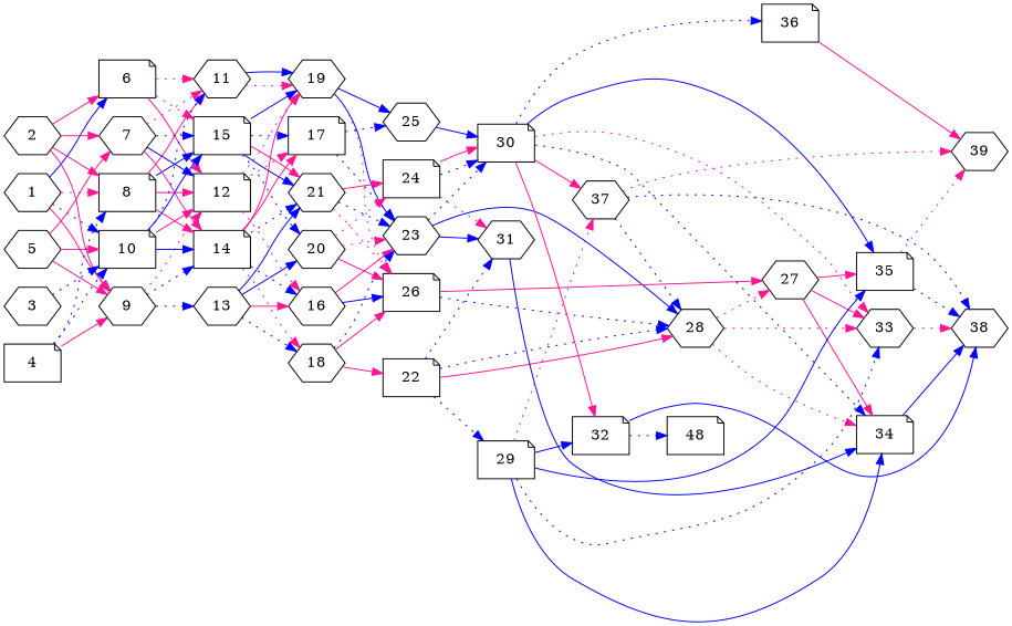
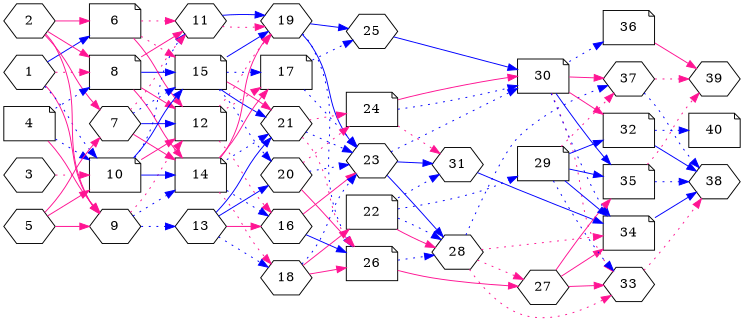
  digraph {
    rankdir=LR
    node [alpha=0.12 shape=hexagon]
    edge [color=deeppink style=solid]
    1 [alpha=0.11 expect_size=21285888]
    6 [alpha=0.05 expect_size=12166144 shape=note]
    8 [expect_size=21006336 shape=note]
    9 [expect_size=24619008]
    10 [alpha=0.07 expect_size=25461760 shape=note]
    11 [alpha=0.15 expect_size=12860416]
    12 [alpha=0.16 expect_size=39875584 shape=note]
    15 [alpha=0.07 expect_size=31959040 shape=note]
    14 [alpha=0.03 expect_size=38735872 shape=note]
    13 [alpha=0.16 expect_size=40085504]
    19 [alpha=0.19 expect_size=19186688]
    16 [alpha=0.06 expect_size=17335296]
    17 [alpha=0.09 expect_size=28824576 shape=note]
    20 [alpha=0.18 expect_size=46919680]
    21 [alpha=0.04 expect_size=16078848]
    18 [alpha=0.09 expect_size=37763072]
    2 [alpha=0.00 expect_size=45752320]
    7 [alpha=0.04 expect_size=11172864]
    3 [alpha=0.19 expect_size=9235456]
    4 [alpha=0.17 expect_size=41475072 shape=note]
    5 [alpha=0.14 expect_size=17783808]
    23 [expect_size=42830848]
    26 [alpha=0.06 expect_size=8272896 shape=note]
    25 [alpha=0.18 expect_size=39831552]
    24 [expect_size=33301504 shape=note]
    22 [alpha=0.07 expect_size=52150272 shape=note]
    28 [alpha=0.15 expect_size=42877952]
    31 [alpha=0.13 expect_size=7687168]
    30 [alpha=0.15 expect_size=12972032 shape=note]
    27 [alpha=0.17 expect_size=22742016]
    29 [alpha=0.01 expect_size=16463872 shape=note]
    33 [alpha=0.13 expect_size=33192960]
    34 [alpha=0.14 expect_size=14113792 shape=note]
    37 [expect_size=52294656]
    32 [alpha=0.06 expect_size=16653312 shape=note]
    35 [alpha=0.07 expect_size=42834944 shape=note]
    36 [alpha=0.05 expect_size=37525504 shape=note]
    38 [alpha=0.14 expect_size=45888512]
-   40 [alpha=0.07 expect_size=36213760 shape=note label=48]
+   40 [alpha=0.07 expect_size=36213760 shape=note]
    39 [alpha=0.01 expect_size=34068480]
    1 -> 6 [color=blue]
    1 -> 8 [style=dotted]
    1 -> 9
    1 -> 10 [color=blue style=dotted]
    6 -> 11 [style=dotted]
    6 -> 12
    6 -> 15 [style=dotted]
    8 -> 11
    8 -> 12
    8 -> 15 [color=blue]
    8 -> 14
    9 -> 12 [style=dotted]
    9 -> 14 [color=blue style=dotted]
    9 -> 13 [color=blue style=dotted]
    10 -> 11 [color=blue style=dotted]
    10 -> 12
    10 -> 15 [color=blue]
    10 -> 14 [color=blue]
    11 -> 19 [style=dotted]
    11 -> 19 [color=blue]
    12 -> 19 [style=dotted]
    12 -> 16 [style=dotted]
    12 -> 17 [style=dotted]
    15 -> 19 [color=blue]
    15 -> 17 [color=blue style=dotted]
    15 -> 20 [color=blue style=dotted]
    15 -> 21 [color=blue]
    15 -> 21
    14 -> 19
    14 -> 16 [color=blue style=dotted]
    14 -> 17
    14 -> 21 [color=blue style=dotted]
    14 -> 18 [style=dotted]
    13 -> 16
    13 -> 20 [color=blue]
    13 -> 21 [color=blue]
    13 -> 18 [color=blue style=dotted]
    19 -> 23 [color=blue]
-   19 -> 26 [style=dotted]
+   19 -> 26 [color=blue style=dotted]
    19 -> 25 [color=blue]
    16 -> 23
    16 -> 26 [color=blue]
    17 -> 23 [color=blue style=dotted]
    17 -> 25 [color=blue style=dotted]
-   20 -> 23 [style=dotted]
+   20 -> 23 [color=blue style=dotted]
    20 -> 26
    20 -> 24 [style=dotted]
    21 -> 23 [color=blue style=dotted]
    21 -> 26 [style=dotted]
-   21 -> 24
+   21 -> 24 [style=dotted]
    18 -> 23 [color=blue style=dotted]
    18 -> 26
    18 -> 22
    2 -> 6
    2 -> 8
    2 -> 9
    2 -> 7
    7 -> 11 [style=dotted]
    7 -> 12 [color=blue]
    7 -> 15 [color=blue style=dotted]
    7 -> 14
-   3 -> 10 [color=blue style=dotted]
+   3 -> 10 [style=dotted]
    4 -> 8 [color=blue style=dotted]
    4 -> 9
    4 -> 10 [color=blue style=dotted]
    5 -> 9
    5 -> 10
    5 -> 7
    23 -> 28 [color=blue]
    23 -> 31 [color=blue]
    23 -> 30 [color=blue style=dotted]
    26 -> 28 [color=blue style=dotted]
    26 -> 27
    25 -> 30 [color=blue]
    24 -> 31 [style=dotted]
    24 -> 30 [color=blue style=dotted]
    24 -> 30
    22 -> 28
    22 -> 28 [color=blue style=dotted]
    22 -> 31 [color=blue style=dotted]
    22 -> 29 [color=blue style=dotted]
    28 -> 27 [style=dotted]
    28 -> 33 [style=dotted]
    28 -> 34 [style=dotted]
-   37 -> 28 [color=blue style=dotted]
+   28 -> 37 [color=blue style=dotted]
    31 -> 34 [color=blue]
    30 -> 33 [style=dotted]
    30 -> 34 [color=blue style=dotted]
    30 -> 37
    30 -> 32
    30 -> 35 [color=blue]
    30 -> 36 [color=blue style=dotted]
    27 -> 33
    27 -> 34
    27 -> 35
    29 -> 33 [color=blue style=dotted]
    29 -> 34 [color=blue]
    29 -> 37 [style=dotted]
    29 -> 32 [color=blue]
    29 -> 35 [color=blue]
    33 -> 38 [style=dotted]
    34 -> 38 [color=blue]
    37 -> 38 [color=blue style=dotted]
    37 -> 39 [style=dotted]
    32 -> 38 [color=blue]
    32 -> 40 [color=blue style=dotted]
    35 -> 38 [color=blue style=dotted]
    35 -> 39 [style=dotted]
    36 -> 39
  }
